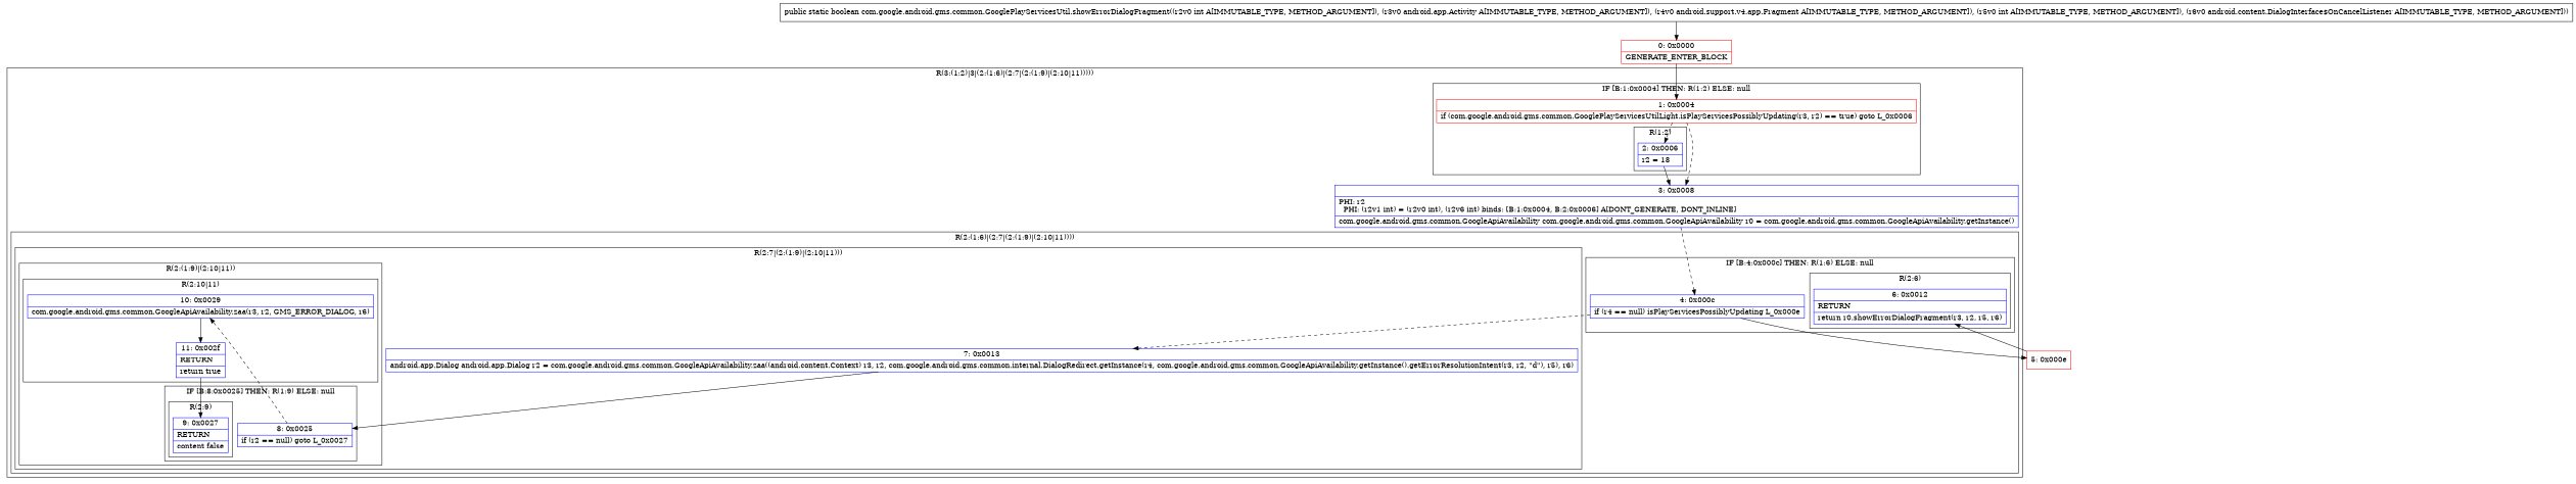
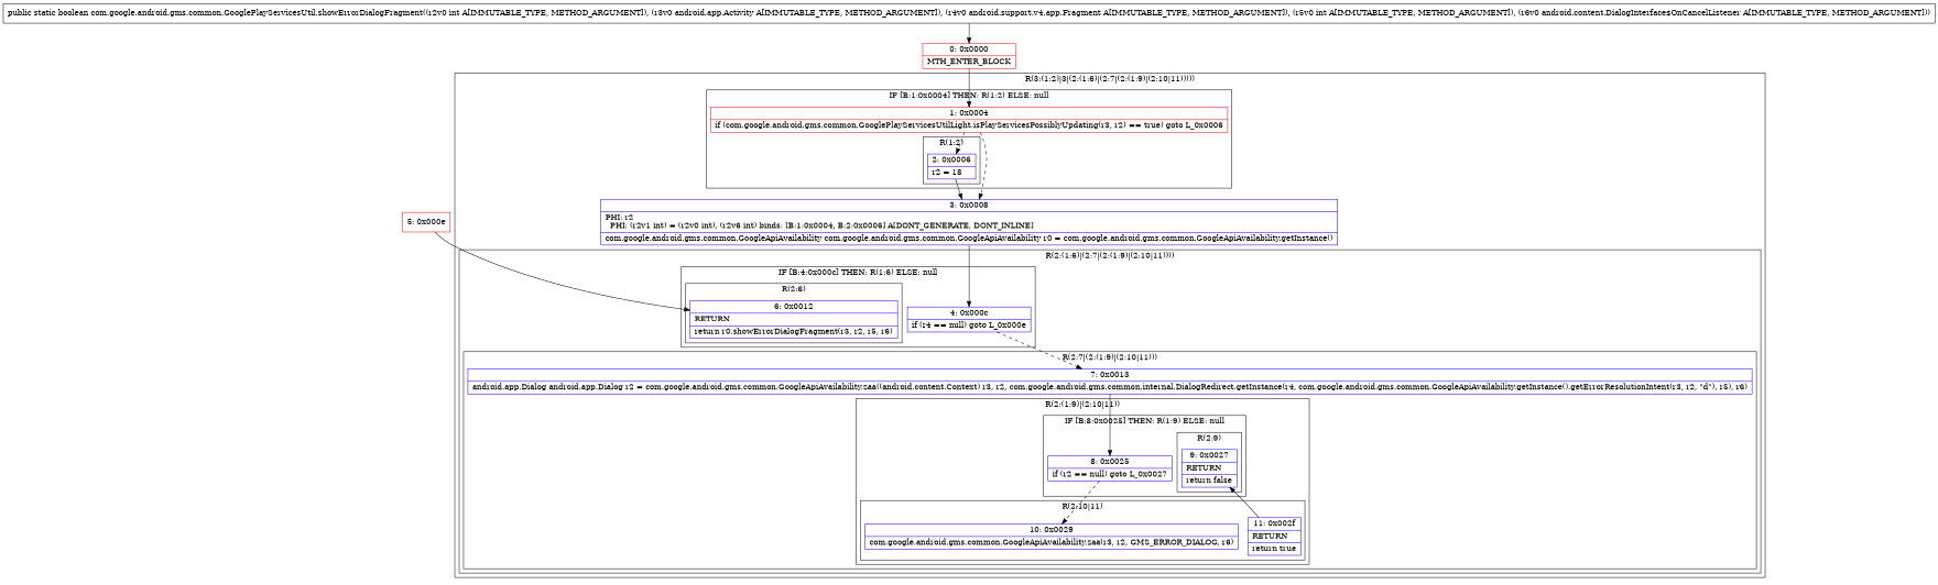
  digraph {
    node [color=blue shape=record]
    n1 [label="{2\:\ 0x0006|r2 = 18\l}"]
    n2 [color=red label="{1\:\ 0x0004|if (com.google.android.gms.common.GooglePlayServicesUtilLight.isPlayServicesPossiblyUpdating(r3, r2) == true) goto L_0x0006\l}"]
    n3 [label="{6\:\ 0x0012|RETURN\l|return r0.showErrorDialogFragment(r3, r2, r5, r6)\l}"]
-   n4 [label="{4\:\ 0x000c|if (r4 == null) isPlayServicesPossiblyUpdating L_0x000e\l}"]
-   n5 [label="{9\:\ 0x0027|RETURN\l|content false\l}"]
+   n4 [label="{4\:\ 0x000c|if (r4 == null) goto L_0x000e\l}"]
+   n5 [label="{9\:\ 0x0027|RETURN\l|return false\l}"]
    n6 [label="{8\:\ 0x0025|if (r2 == null) goto L_0x0027\l}"]
    n7 [label="{10\:\ 0x0029|com.google.android.gms.common.GoogleApiAvailability.zaa(r3, r2, GMS_ERROR_DIALOG, r6)\l}"]
    n8 [label="{11\:\ 0x002f|RETURN\l|return true\l}"]
    n9 [label="{7\:\ 0x0013|android.app.Dialog android.app.Dialog r2 = com.google.android.gms.common.GoogleApiAvailability.zaa((android.content.Context) r3, r2, com.google.android.gms.common.internal.DialogRedirect.getInstance(r4, com.google.android.gms.common.GoogleApiAvailability.getInstance().getErrorResolutionIntent(r3, r2, \"d\"), r5), r6)\l}"]
    n10 [label="{3\:\ 0x0008|PHI: r2 \l  PHI: (r2v1 int) = (r2v0 int), (r2v6 int) binds: [B:1:0x0004, B:2:0x0006] A[DONT_GENERATE, DONT_INLINE]\l|com.google.android.gms.common.GoogleApiAvailability com.google.android.gms.common.GoogleApiAvailability r0 = com.google.android.gms.common.GoogleApiAvailability.getInstance()\l}"]
    n11 [color=red label="{5\:\ 0x000e}"]
-   n12 [color=red label="{0\:\ 0x0000|GENERATE_ENTER_BLOCK\l}"]
+   n12 [color=red label="{0\:\ 0x0000|MTH_ENTER_BLOCK\l}"]
    n13 [label="{public static boolean com.google.android.gms.common.GooglePlayServicesUtil.showErrorDialogFragment((r2v0 int A[IMMUTABLE_TYPE, METHOD_ARGUMENT]), (r3v0 android.app.Activity A[IMMUTABLE_TYPE, METHOD_ARGUMENT]), (r4v0 android.support.v4.app.Fragment A[IMMUTABLE_TYPE, METHOD_ARGUMENT]), (r5v0 int A[IMMUTABLE_TYPE, METHOD_ARGUMENT]), (r6v0 android.content.DialogInterface$OnCancelListener A[IMMUTABLE_TYPE, METHOD_ARGUMENT])) }" color=""]
    subgraph cluster_1 {
      label="R(3:(1:2)|3|(2:(1:6)|(2:7|(2:(1:9)|(2:10|11)))))"
      n10
      subgraph cluster_2 {
        label="IF [B:1:0x0004] THEN: R(1:2) ELSE: null"
        n2
        subgraph cluster_3 {
          label="R(1:2)"
          n1
        }
      }
      subgraph cluster_4 {
        label="R(2:(1:6)|(2:7|(2:(1:9)|(2:10|11))))"
        subgraph cluster_5 {
          label="IF [B:4:0x000c] THEN: R(1:6) ELSE: null"
          n4
          subgraph cluster_6 {
            label="R(2:6)"
            n3
          }
        }
        subgraph cluster_7 {
          label="R(2:7|(2:(1:9)|(2:10|11)))"
          n9
          subgraph cluster_8 {
            label="R(2:(1:9)|(2:10|11))"
            subgraph cluster_9 {
              label="IF [B:8:0x0025] THEN: R(1:9) ELSE: null"
              n6
              subgraph cluster_10 {
                label="R(2:9)"
                n5
              }
            }
            subgraph cluster_11 {
              label="R(2:10|11)"
              n7
              n8
            }
          }
        }
      }
    }
    n1 -> n10
    n2 -> n1 [style=dashed]
    n2 -> n10 [style=dashed]
    n4 -> n9 [style=dashed]
-   n4 -> n11
    n6 -> n7 [style=dashed]
-   n7 -> n8
    n8 -> n5
    n9 -> n6
-   n10 -> n4 [style=dashed]
+   n10 -> n4
    n11 -> n3
    n12 -> n2
    n13 -> n12
  }
